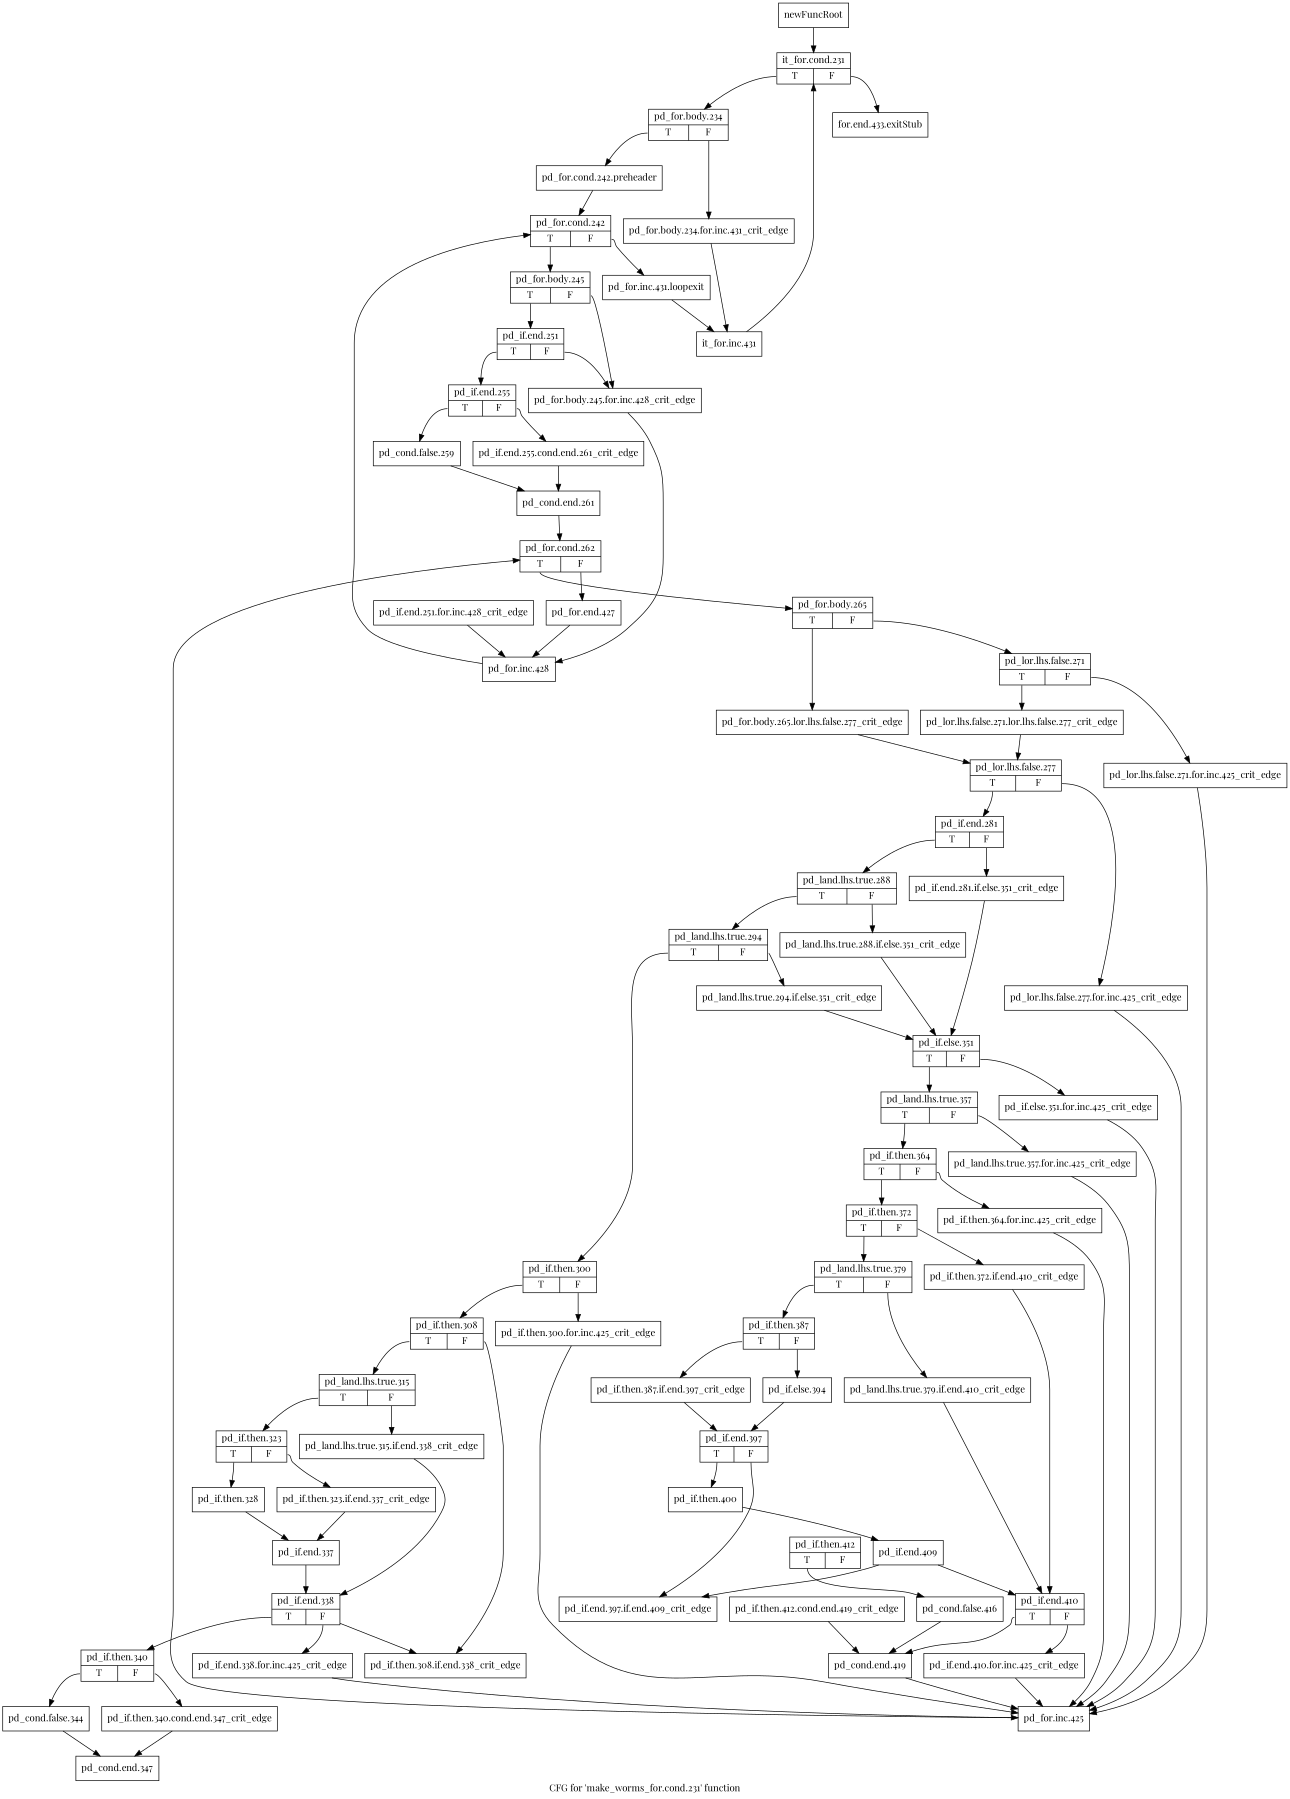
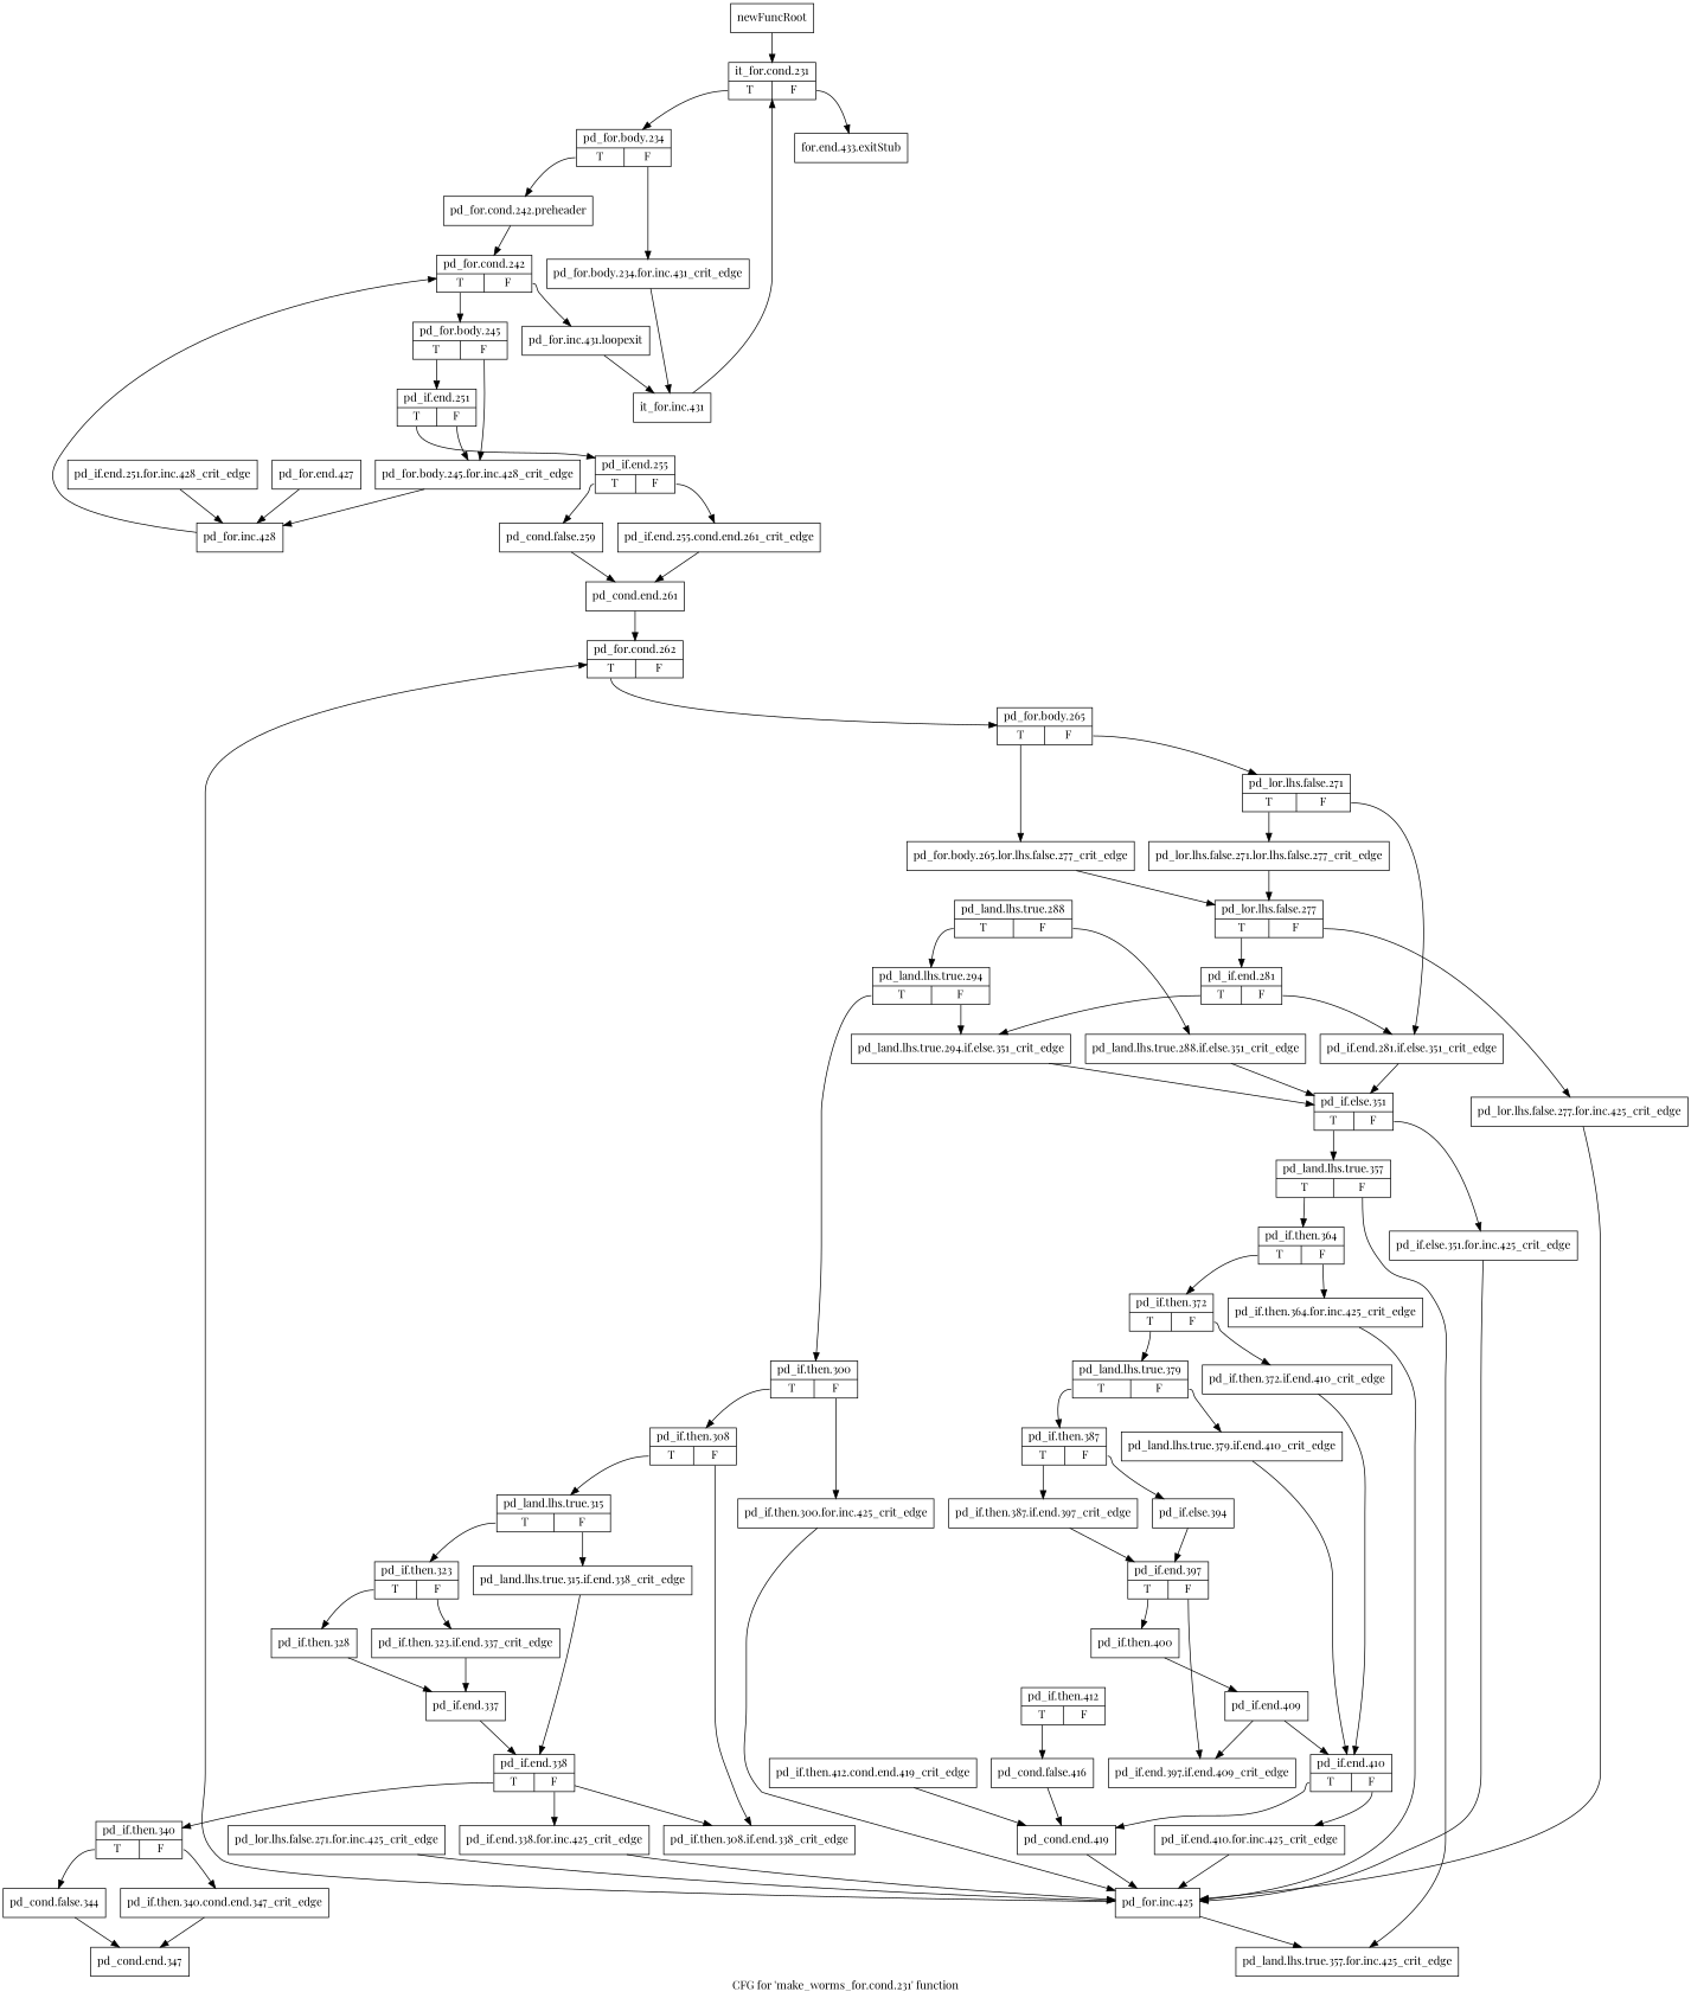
  digraph {
    fontname="Playfair Display"
    label="CFG for 'make_worms_for.cond.231' function"
    node [fontname="Playfair Display" shape=record]
    edge [fontname="Playfair Display"]
    n1 [label="{newFuncRoot}"]
    n2 [label="{it_for.cond.231|{<s0>T|<s1>F}}"]
    n3 [label="{for.end.433.exitStub}"]
    n4 [label="{pd_for.body.234|{<s0>T|<s1>F}}"]
    n5 [label="{pd_for.cond.242.preheader}"]
    n6 [label="{pd_for.body.234.for.inc.431_crit_edge}"]
    n7 [label="{pd_for.cond.242|{<s0>T|<s1>F}}"]
    n8 [label="{it_for.inc.431}"]
    n9 [label="{pd_for.body.245|{<s0>T|<s1>F}}"]
    n10 [label="{pd_for.inc.431.loopexit}"]
    n11 [label="{pd_if.end.251|{<s0>T|<s1>F}}"]
    n12 [label="{pd_for.body.245.for.inc.428_crit_edge}"]
    n13 [label="{pd_if.end.255|{<s0>T|<s1>F}}"]
    n14 [label="{pd_for.inc.428}"]
    n15 [label="{pd_cond.false.259}"]
    n16 [label="{pd_if.end.255.cond.end.261_crit_edge}"]
    n17 [label="{pd_if.end.251.for.inc.428_crit_edge}"]
    n18 [label="{pd_cond.end.261}"]
    n19 [label="{pd_for.cond.262|{<s0>T|<s1>F}}"]
    n20 [label="{pd_for.body.265|{<s0>T|<s1>F}}"]
    n21 [label="{pd_for.end.427}"]
    n22 [label="{pd_for.body.265.lor.lhs.false.277_crit_edge}"]
    n23 [label="{pd_lor.lhs.false.271|{<s0>T|<s1>F}}"]
    n24 [label="{pd_lor.lhs.false.277|{<s0>T|<s1>F}}"]
    n25 [label="{pd_lor.lhs.false.271.lor.lhs.false.277_crit_edge}"]
    n26 [label="{pd_lor.lhs.false.271.for.inc.425_crit_edge}"]
    n27 [label="{pd_if.end.281|{<s0>T|<s1>F}}"]
    n28 [label="{pd_lor.lhs.false.277.for.inc.425_crit_edge}"]
    n29 [label="{pd_for.inc.425}"]
    n30 [label="{pd_land.lhs.true.288|{<s0>T|<s1>F}}"]
    n31 [label="{pd_if.end.281.if.else.351_crit_edge}"]
    n32 [label="{pd_land.lhs.true.294|{<s0>T|<s1>F}}"]
    n33 [label="{pd_land.lhs.true.288.if.else.351_crit_edge}"]
    n34 [label="{pd_if.else.351|{<s0>T|<s1>F}}"]
    n35 [label="{pd_if.then.300|{<s0>T|<s1>F}}"]
    n36 [label="{pd_land.lhs.true.294.if.else.351_crit_edge}"]
    n37 [label="{pd_land.lhs.true.357|{<s0>T|<s1>F}}"]
    n38 [label="{pd_if.else.351.for.inc.425_crit_edge}"]
    n39 [label="{pd_if.then.364|{<s0>T|<s1>F}}"]
    n40 [label="{pd_land.lhs.true.357.for.inc.425_crit_edge}"]
    n41 [label="{pd_if.then.308|{<s0>T|<s1>F}}"]
    n42 [label="{pd_if.then.300.for.inc.425_crit_edge}"]
    n43 [label="{pd_land.lhs.true.315|{<s0>T|<s1>F}}"]
    n44 [label="{pd_if.then.308.if.end.338_crit_edge}"]
    n45 [label="{pd_if.then.372|{<s0>T|<s1>F}}"]
    n46 [label="{pd_if.then.364.for.inc.425_crit_edge}"]
    n47 [label="{pd_land.lhs.true.379|{<s0>T|<s1>F}}"]
    n48 [label="{pd_if.then.372.if.end.410_crit_edge}"]
    n49 [label="{pd_if.then.387|{<s0>T|<s1>F}}"]
    n50 [label="{pd_land.lhs.true.379.if.end.410_crit_edge}"]
    n51 [label="{pd_if.end.410|{<s0>T|<s1>F}}"]
    n52 [label="{pd_if.then.387.if.end.397_crit_edge}"]
    n53 [label="{pd_if.else.394}"]
    n54 [label="{pd_if.end.410.for.inc.425_crit_edge}"]
    n55 [label="{pd_cond.end.419}"]
    n56 [label="{pd_if.then.412|{<s0>T|<s1>F}}"]
    n57 [label="{pd_cond.false.416}"]
    n58 [label="{pd_if.end.397|{<s0>T|<s1>F}}"]
    n59 [label="{pd_if.then.400}"]
    n60 [label="{pd_if.end.397.if.end.409_crit_edge}"]
    n61 [label="{pd_if.end.409}"]
    n62 [label="{pd_if.then.412.cond.end.419_crit_edge}"]
    n63 [label="{pd_if.then.323|{<s0>T|<s1>F}}"]
    n64 [label="{pd_land.lhs.true.315.if.end.338_crit_edge}"]
    n65 [label="{pd_if.then.328}"]
    n66 [label="{pd_if.then.323.if.end.337_crit_edge}"]
    n67 [label="{pd_if.end.338|{<s0>T|<s1>F}}"]
    n68 [label="{pd_if.then.340|{<s0>T|<s1>F}}"]
    n69 [label="{pd_if.end.338.for.inc.425_crit_edge}"]
    n70 [label="{pd_cond.false.344}"]
    n71 [label="{pd_if.then.340.cond.end.347_crit_edge}"]
    n72 [label="{pd_if.end.337}"]
    n73 [label="{pd_cond.end.347}"]
    n1 -> n2
    n2 -> n3 [tailport=s1]
    n2 -> n4 [tailport=s0]
    n4 -> n5 [tailport=s0]
    n4 -> n6 [tailport=s1]
    n5 -> n7
    n6 -> n8
    n7 -> n9 [tailport=s0]
    n7 -> n10 [tailport=s1]
    n8 -> n2
    n9 -> n11 [tailport=s0]
    n9 -> n12 [tailport=s1]
    n10 -> n8
    n11 -> n12 [tailport=s1]
    n11 -> n13 [tailport=s0]
    n12 -> n14
    n13 -> n15 [tailport=s0]
    n13 -> n16 [tailport=s1]
    n14 -> n7
    n15 -> n18
    n16 -> n18
    n17 -> n14
    n18 -> n19
    n19 -> n20 [tailport=s0]
-   n19 -> n21 [tailport=s1]
    n20 -> n22 [tailport=s0]
    n20 -> n23 [tailport=s1]
    n21 -> n14
    n22 -> n24
    n23 -> n25 [tailport=s0]
-   n23 -> n26 [tailport=s1]
+   n23 -> n31 [tailport=s1]
    n24 -> n27 [tailport=s0]
    n24 -> n28 [tailport=s1]
    n25 -> n24
    n26 -> n29
-   n27 -> n30 [tailport=s0]
+   n27 -> n36 [tailport=s0]
    n27 -> n31 [tailport=s1]
    n28 -> n29
    n29 -> n19
    n30 -> n32 [tailport=s0]
    n30 -> n33 [tailport=s1]
    n31 -> n34
    n32 -> n35 [tailport=s0]
    n32 -> n36 [tailport=s1]
    n33 -> n34
    n34 -> n37 [tailport=s0]
    n34 -> n38 [tailport=s1]
    n35 -> n41 [tailport=s0]
    n35 -> n42 [tailport=s1]
    n36 -> n34
    n37 -> n39 [tailport=s0]
    n37 -> n40 [tailport=s1]
    n38 -> n29
    n39 -> n45 [tailport=s0]
    n39 -> n46 [tailport=s1]
-   n40 -> n29
+   n29 -> n40
    n41 -> n43 [tailport=s0]
    n41 -> n44 [tailport=s1]
    n42 -> n29
    n43 -> n63 [tailport=s0]
    n43 -> n64 [tailport=s1]
    n45 -> n47 [tailport=s0]
    n45 -> n48 [tailport=s1]
    n46 -> n29
    n47 -> n49 [tailport=s0]
    n47 -> n50 [tailport=s1]
    n48 -> n51
    n49 -> n52 [tailport=s0]
    n49 -> n53 [tailport=s1]
    n50 -> n51
    n51 -> n54 [tailport=s1]
    n51 -> n55 [tailport=s0]
    n52 -> n58
    n53 -> n58
    n54 -> n29
    n55 -> n29
    n56 -> n57 [tailport=s0]
    n57 -> n55
    n58 -> n59 [tailport=s0]
    n58 -> n60 [tailport=s1]
    n59 -> n61
    n61 -> n51
    n61 -> n60
    n62 -> n55
    n63 -> n65 [tailport=s0]
    n63 -> n66 [tailport=s1]
    n64 -> n67
    n65 -> n72
    n66 -> n72
    n67 -> n44
    n67 -> n68 [tailport=s0]
    n67 -> n69 [tailport=s1]
    n68 -> n70 [tailport=s0]
    n68 -> n71 [tailport=s1]
    n69 -> n29
    n70 -> n73
    n71 -> n73
    n72 -> n67
  }
